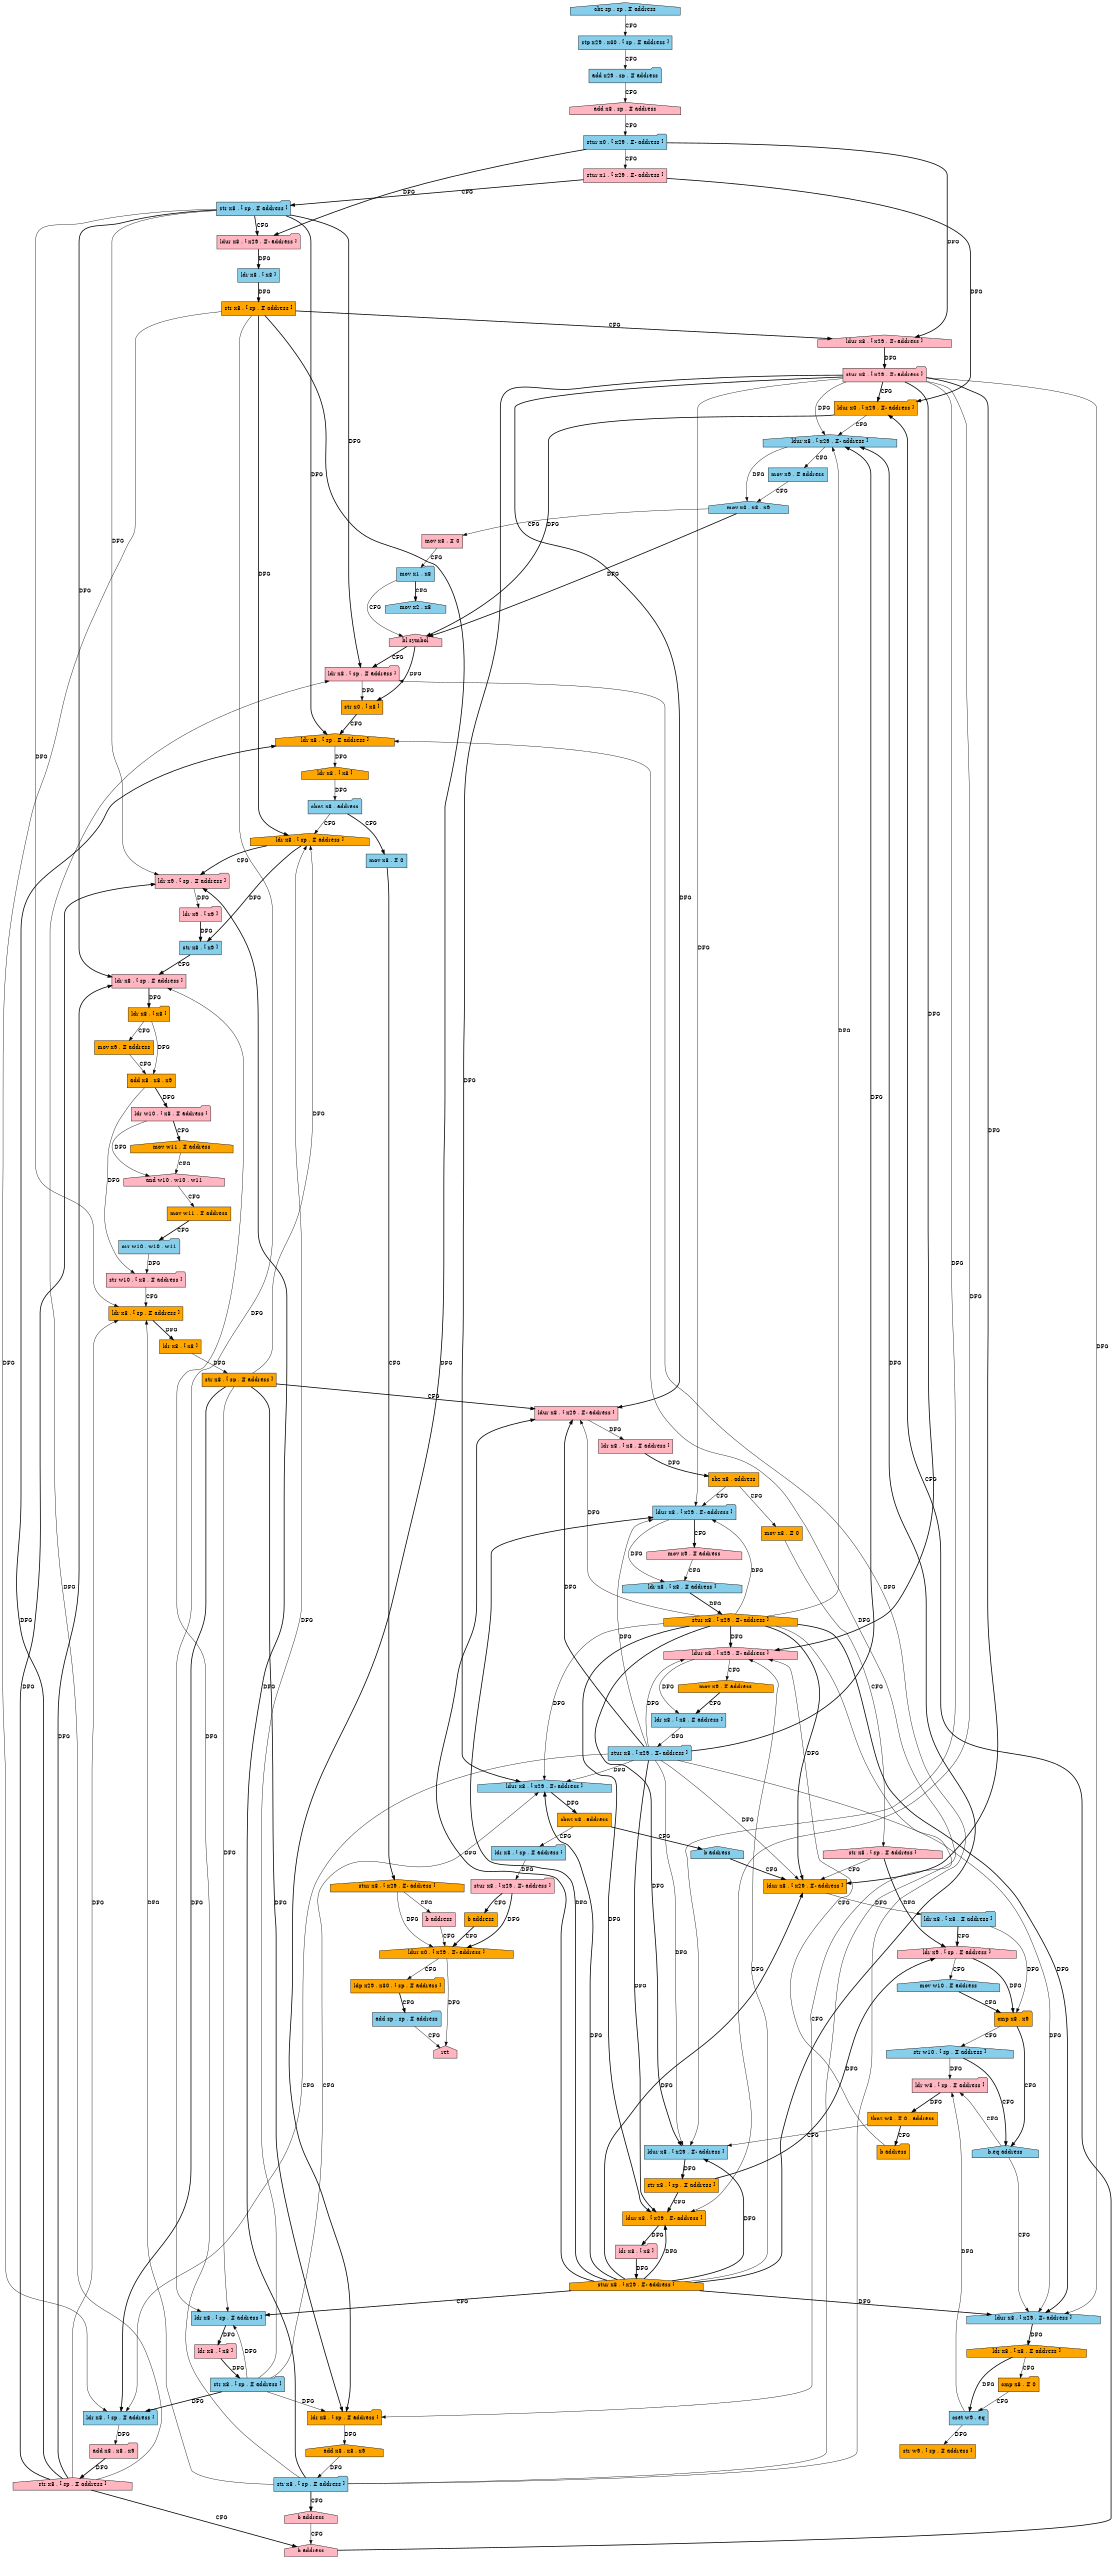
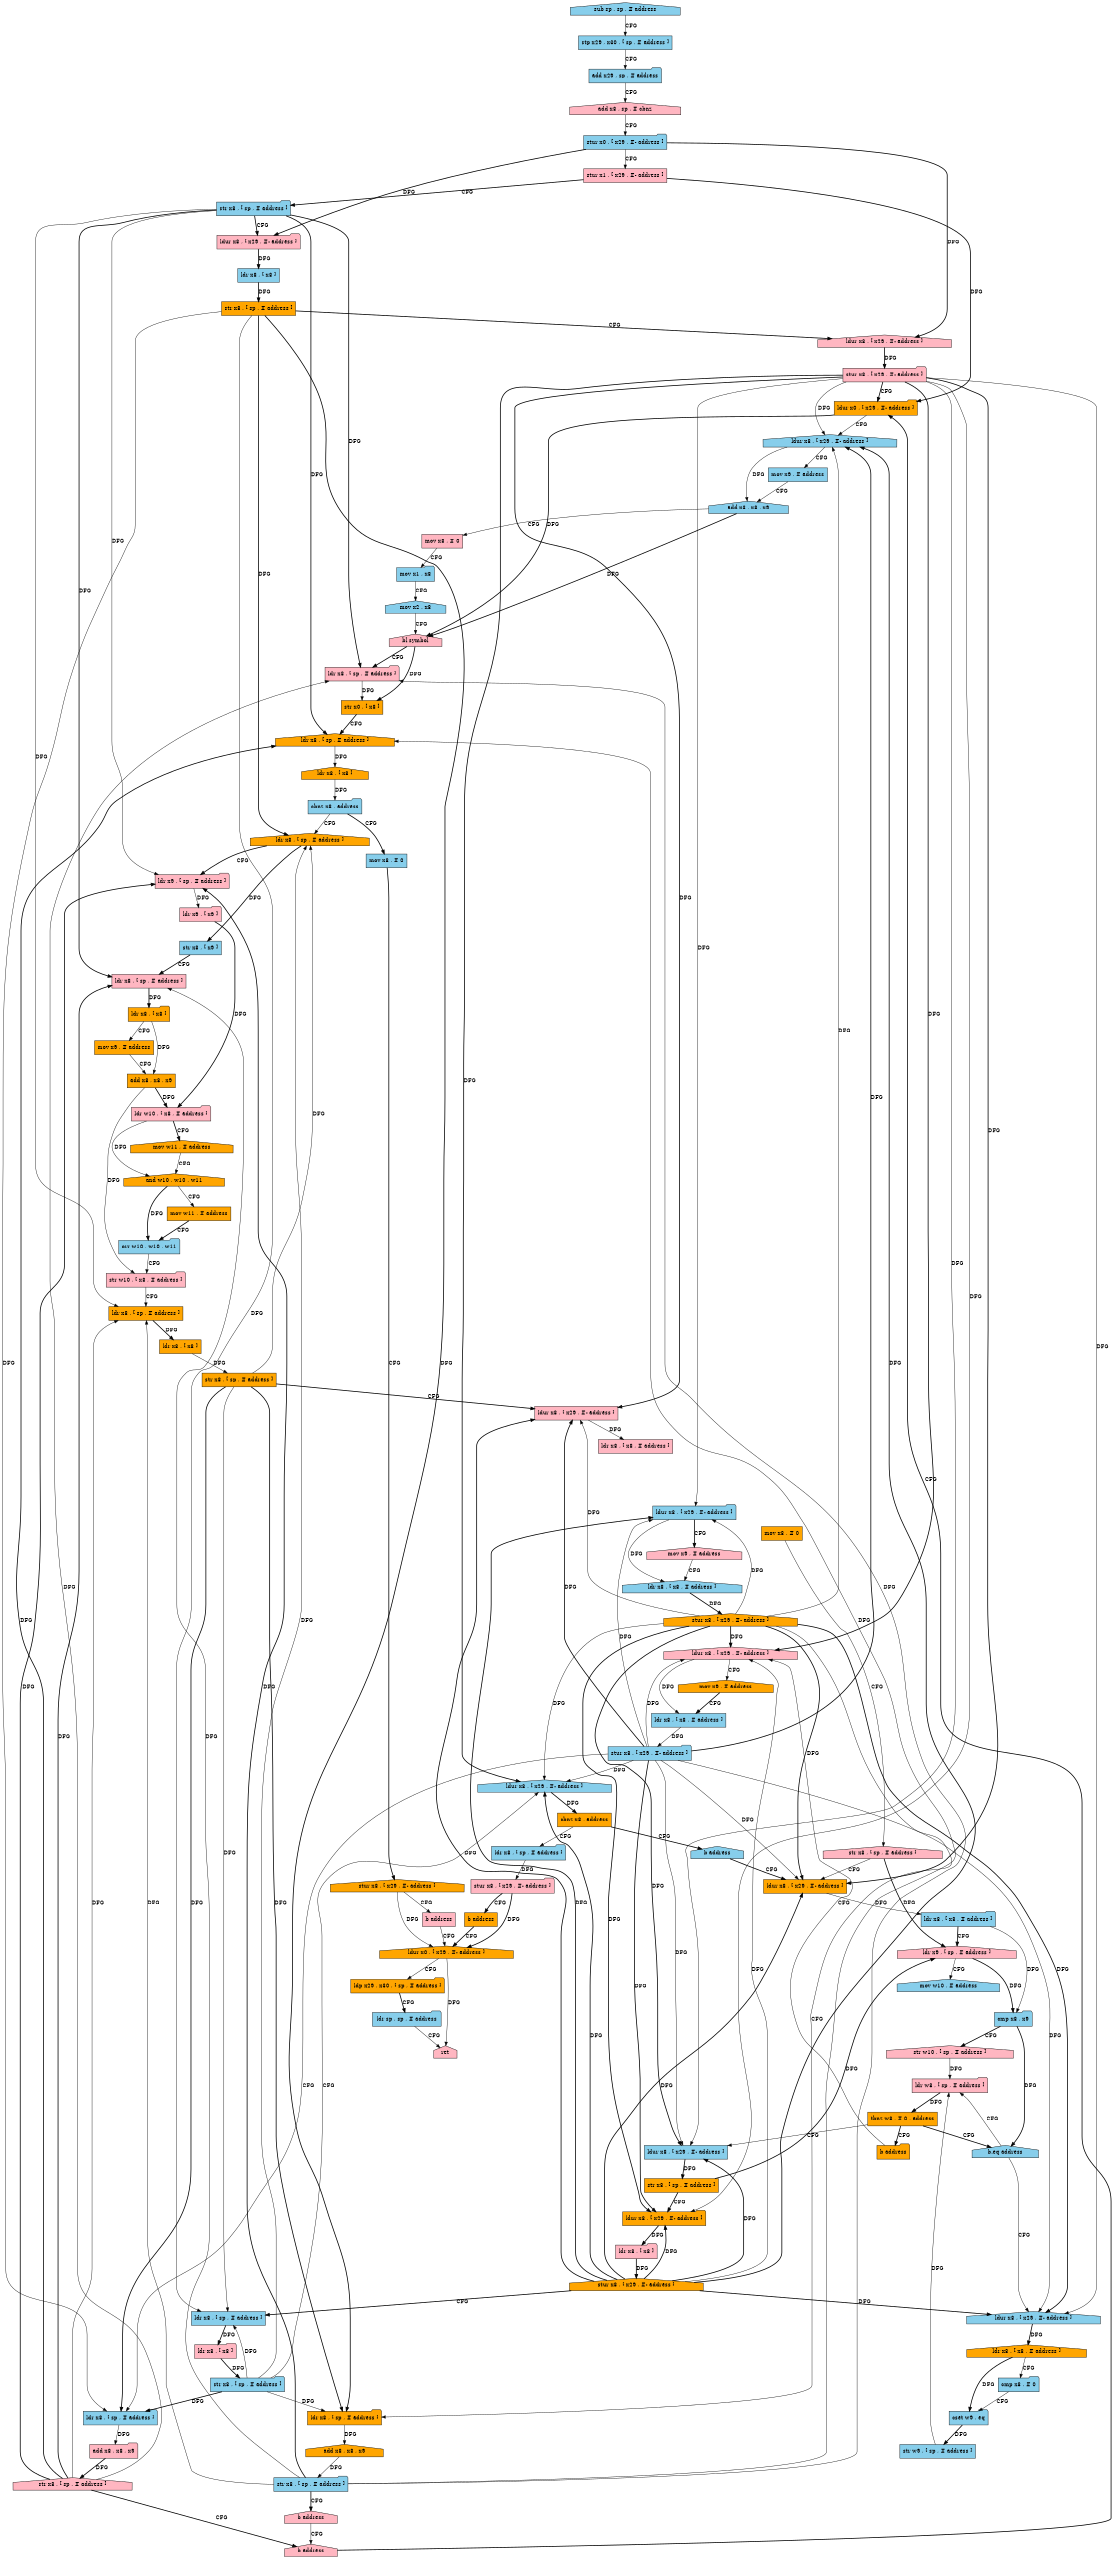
  digraph {
    node [fillcolor=skyblue shape=folder style=filled]
    edge [style=solid]
-   n1 [label="cbz sp , sp , # address" shape=house]
+   n1 [label="sub sp , sp , # address" shape=house]
    n2 [label="stp x29 , x30 , [ sp , # address ]" shape=box]
    n3 [label="add x29 , sp , # address"]
-   n4 [fillcolor=lightpink label="add x8 , sp , # address" shape=house]
+   n4 [fillcolor=lightpink label="add x8 , sp , # cbnz" shape=house]
    n5 [label="stur x0 , [ x29 , #- address ]"]
    n6 [fillcolor=lightpink label="stur x1 , [ x29 , #- address ]" shape=box]
    n7 [fillcolor=lightpink label="ldur x8 , [ x29 , #- address ]"]
    n8 [fillcolor=lightpink label="ldur x8 , [ x29 , #- address ]" shape=house]
    n9 [label="str x8 , [ sp , # address ]"]
    n10 [fillcolor=orange label="ldur x0 , [ x29 , #- address ]"]
    n11 [label="ldr x8 , [ x8 ]" shape=box]
    n12 [fillcolor=lightpink label="stur x8 , [ x29 , #- address ]"]
    n13 [fillcolor=lightpink label="ldr x9 , [ sp , # address ]"]
    n14 [fillcolor=lightpink label="ldr x8 , [ sp , # address ]" shape=box]
    n15 [fillcolor=orange label="ldr x8 , [ sp , # address ]" shape=box]
    n16 [fillcolor=lightpink label="ldr x8 , [ sp , # address ]"]
    n17 [fillcolor=orange label="ldr x8 , [ sp , # address ]" shape=house]
    n18 [label="ldur x8 , [ x29 , #- address ]" shape=house]
    n19 [fillcolor=lightpink label="bl symbol" shape=house]
    n20 [fillcolor=lightpink label="ldr x9 , [ x9 ]"]
    n21 [fillcolor=orange label="ldr x8 , [ x8 ]"]
    n22 [fillcolor=orange label="ldr x8 , [ x8 ]" shape=box]
    n23 [fillcolor=orange label="str x0 , [ x8 ]" shape=box]
    n24 [fillcolor=orange label="ldr x8 , [ x8 ]" shape=house]
    n25 [fillcolor=orange label="str x8 , [ sp , # address ]" shape=box]
    n26 [fillcolor=orange label="ldr x8 , [ sp , # address ]" shape=house]
    n27 [fillcolor=orange label="ldr x8 , [ sp , # address ]"]
    n28 [label="ldr x8 , [ sp , # address ]" shape=box]
    n29 [label="ldr x8 , [ sp , # address ]"]
    n30 [label="str x8 , [ x9 ]" shape=box]
    n31 [fillcolor=orange label="add x8 , x8 , x9" shape=house]
    n32 [fillcolor=lightpink label="ldr x8 , [ x8 ]"]
    n33 [fillcolor=lightpink label="add x8 , x8 , x9"]
    n34 [fillcolor=lightpink label="ldur x8 , [ x29 , #- address ]" shape=box]
    n35 [label="ldur x8 , [ x29 , #- address ]"]
    n36 [fillcolor=orange label="ldur x8 , [ x29 , #- address ]" shape=box]
    n37 [label="ldur x8 , [ x29 , #- address ]" shape=box]
    n38 [label="ldur x8 , [ x29 , #- address ]" shape=house]
    n39 [fillcolor=orange label="ldur x8 , [ x29 , #- address ]"]
    n40 [label="ldur x8 , [ x29 , #- address ]" shape=house]
    n41 [fillcolor=lightpink label="ldur x8 , [ x29 , #- address ]" shape=house]
    n42 [fillcolor=lightpink label="ldr x8 , [ x8 , # address ]" shape=box]
    n43 [fillcolor=lightpink label="mov x9 , # address" shape=house]
    n44 [label="ldr x8 , [ x8 , # address ]" shape=house]
    n45 [label="ldr x8 , [ x8 , # address ]"]
    n46 [fillcolor=orange label="str x8 , [ sp , # address ]" shape=box]
    n47 [fillcolor=orange label="ldr x8 , [ x8 , # address ]" shape=house]
    n48 [fillcolor=lightpink label="ldr x8 , [ x8 ]"]
    n49 [fillcolor=orange label="cbnz x8 , address" shape=box]
    n50 [fillcolor=orange label="mov x9 , # address" shape=house]
    n51 [label="ldr x8 , [ x8 , # address ]" shape=box]
    n52 [label="mov x9 , # address" shape=box]
-   n53 [label="mov x3 , x8 , x9" shape=house]
+   n53 [label="add x3 , x8 , x9" shape=house]
    n54 [fillcolor=orange label="mov x9 , # address" shape=box]
    n55 [fillcolor=orange label="add x8 , x8 , x9" shape=box]
    n56 [fillcolor=lightpink label="ldr w10 , [ x8 , # address ]"]
    n57 [fillcolor=lightpink label="str w10 , [ x8 , # address ]"]
    n58 [fillcolor=orange label="mov w11 , # address" shape=house]
-   n59 [fillcolor=lightpink label="and w10 , w10 , w11" shape=house]
+   n59 [fillcolor=orange label="and w10 , w10 , w11" shape=house]
    n60 [fillcolor=orange label="mov w11 , # address" shape=box]
    n61 [label="orr w10 , w10 , w11"]
    n62 [fillcolor=orange label="str x8 , [ sp , # address ]" shape=box]
-   n63 [fillcolor=orange label="cbz x8 , address" shape=box]
    n64 [fillcolor=orange label="mov x8 , # 0" shape=box]
    n65 [fillcolor=lightpink label="str x8 , [ sp , # address ]" shape=house]
    n66 [fillcolor=lightpink label="ldr x9 , [ sp , # address ]" shape=house]
    n67 [fillcolor=orange label="stur x8 , [ x29 , #- address ]" shape=house]
    n68 [label="mov x8 , # 0" shape=box]
    n69 [fillcolor=orange label="stur x8 , [ x29 , #- address ]" shape=house]
    n70 [fillcolor=lightpink label="b address" shape=box]
    n71 [fillcolor=orange label="ldur x0 , [ x29 , #- address ]" shape=house]
    n72 [fillcolor=orange label="ldp x29 , x30 , [ sp , # address ]"]
    n73 [fillcolor=lightpink label=ret shape=house]
-   n74 [label="add sp , sp , # address"]
-   n75 [fillcolor=orange label="cmp x8 , x9"]
+   n74 [label="ldr sp , sp , # address"]
+   n75 [label="cmp x8 , x9"]
    n76 [label="mov w10 , # address" shape=house]
    n77 [label="str x8 , [ sp , # address ]"]
    n78 [fillcolor=lightpink label="b address" shape=house]
    n79 [fillcolor=lightpink label="b address" shape=house]
    n80 [fillcolor=lightpink label="ldr w8 , [ sp , # address ]"]
    n81 [fillcolor=orange label="tbnz w8 , # 0 , address" shape=box]
    n82 [fillcolor=orange label="b address"]
-   n83 [fillcolor=orange label="cmp x8 , # 0"]
+   n83 [label="cmp x8 , # 0"]
    n84 [label="cset w9 , eq"]
-   n85 [fillcolor=orange label="str w9 , [ sp , # address ]" shape=box]
+   n85 [label="str w9 , [ sp , # address ]" shape=box]
    n86 [fillcolor=orange label="stur x8 , [ x29 , #- address ]" shape=house]
    n87 [label="str x8 , [ sp , # address ]"]
    n88 [label="b address" shape=house]
    n89 [label="ldr x8 , [ sp , # address ]"]
    n90 [fillcolor=lightpink label="stur x8 , [ x29 , #- address ]"]
    n91 [fillcolor=orange label="b address" shape=box]
    n92 [label="stur x8 , [ x29 , #- address ]"]
    n93 [fillcolor=lightpink label="mov x8 , # 0" shape=box]
    n94 [label="mov x1 , x8"]
    n95 [label="mov x2 , x8" shape=house]
    n96 [label="cbnz x8 , address"]
    n97 [fillcolor=lightpink label="str x8 , [ sp , # address ]" shape=house]
-   n98 [label="str w10 , [ sp , # address ]" shape=house]
+   n98 [fillcolor=lightpink label="str w10 , [ sp , # address ]" shape=house]
    n99 [label="b.eq address" shape=house]
    n1 -> n2 [label=CFG]
    n2 -> n3 [label=CFG]
    n3 -> n4 [label=CFG]
    n4 -> n5 [label=CFG]
    n5 -> n6 [label=CFG]
    n5 -> n7 [label=DFG style=bold]
    n5 -> n8 [label=DFG style=bold]
    n6 -> n9 [label=CFG style=bold]
    n6 -> n10 [label=DFG style=bold]
    n7 -> n11 [label=DFG style=bold]
    n8 -> n12 [label=DFG style=bold]
    n9 -> n7 [label=CFG style=bold]
    n9 -> n13 [label=DFG]
    n9 -> n14 [label=DFG style=bold]
    n9 -> n15 [label=DFG]
    n9 -> n16 [label=DFG style=bold]
    n9 -> n17 [label=DFG style=bold]
    n10 -> n18 [label=CFG]
    n10 -> n19 [label=DFG style=bold]
    n11 -> n25 [label=DFG style=bold]
    n12 -> n10 [label=CFG style=bold]
    n12 -> n18 [label=DFG]
    n12 -> n34 [label=DFG style=bold]
    n12 -> n35 [label=DFG]
    n12 -> n36 [label=DFG style=bold]
    n12 -> n37 [label=DFG]
    n12 -> n38 [label=DFG]
    n12 -> n39 [label=DFG]
    n12 -> n40 [label=DFG style=bold]
    n12 -> n41 [label=DFG style=bold]
    n13 -> n20 [label=DFG]
    n14 -> n21 [label=DFG style=bold]
    n15 -> n22 [label=DFG style=bold]
    n16 -> n23 [label=DFG]
    n17 -> n24 [label=DFG]
    n18 -> n52 [label=CFG]
    n18 -> n53 [label=DFG]
    n19 -> n16 [label=CFG style=bold]
    n19 -> n23 [label=DFG style=bold]
-   n20 -> n30 [label=DFG style=bold]
+   n20 -> n56 [label=DFG style=bold]
    n21 -> n54 [label=CFG]
    n21 -> n55 [label=DFG]
    n22 -> n62 [label=DFG]
    n23 -> n17 [label=CFG style=bold]
    n24 -> n96 [label=DFG]
    n25 -> n8 [label=CFG style=bold]
    n25 -> n26 [label=DFG style=bold]
    n25 -> n27 [label=DFG style=bold]
    n25 -> n28 [label=DFG]
    n25 -> n29 [label=DFG]
    n26 -> n13 [label=CFG style=bold]
    n26 -> n30 [label=DFG style=bold]
    n27 -> n31 [label=DFG]
    n28 -> n32 [label=DFG style=bold]
    n29 -> n33 [label=DFG]
    n30 -> n14 [label=CFG style=bold]
    n31 -> n77 [label=DFG]
    n32 -> n87 [label=DFG style=bold]
    n33 -> n97 [label=DFG style=bold]
    n34 -> n42 [label=DFG]
    n35 -> n43 [label=CFG style=bold]
    n35 -> n44 [label=DFG]
    n36 -> n45 [label=DFG]
    n37 -> n46 [label=DFG style=bold]
    n38 -> n47 [label=DFG style=bold]
    n39 -> n48 [label=DFG style=bold]
    n40 -> n49 [label=DFG style=bold]
    n41 -> n50 [label=CFG]
    n41 -> n51 [label=DFG]
-   n42 -> n63 [label=DFG style=bold]
    n43 -> n44 [label=CFG]
    n44 -> n67 [label=DFG style=bold]
    n45 -> n66 [label=CFG style=bold]
    n45 -> n75 [label=DFG]
    n46 -> n39 [label=CFG style=bold]
    n46 -> n66 [label=DFG style=bold]
    n47 -> n83 [label=CFG]
    n47 -> n84 [label=DFG style=bold]
    n48 -> n86 [label=DFG style=bold]
    n49 -> n88 [label=CFG style=bold]
    n49 -> n89 [label=CFG]
    n50 -> n51 [label=CFG style=bold]
    n51 -> n92 [label=DFG]
    n52 -> n53 [label=CFG]
    n53 -> n19 [label=DFG style=bold]
    n53 -> n93 [label=CFG]
    n54 -> n55 [label=CFG]
    n55 -> n56 [label=DFG style=bold]
    n55 -> n57 [label=DFG]
    n56 -> n58 [label=CFG style=bold]
    n56 -> n59 [label=DFG]
    n57 -> n15 [label=CFG]
    n58 -> n59 [label=CFG]
    n59 -> n60 [label=CFG]
+   n59 -> n61 [label=DFG style=bold]
    n60 -> n61 [label=CFG style=bold]
-   n61 -> n57 [label=DFG]
+   n61 -> n57 [label=CFG]
    n62 -> n26 [label=DFG]
    n62 -> n27 [label=DFG style=bold]
    n62 -> n28 [label=DFG]
    n62 -> n29 [label=DFG style=bold]
    n62 -> n34 [label=CFG style=bold]
-   n63 -> n35 [label=CFG]
-   n63 -> n64 [label=CFG]
    n64 -> n65 [label=CFG]
    n65 -> n36 [label=CFG]
    n65 -> n66 [label=DFG style=bold]
    n66 -> n75 [label=DFG style=bold]
    n66 -> n76 [label=CFG]
    n67 -> n18 [label=DFG]
    n67 -> n27 [label=CFG]
    n67 -> n34 [label=DFG]
    n67 -> n35 [label=DFG]
    n67 -> n36 [label=DFG style=bold]
    n67 -> n37 [label=DFG style=bold]
    n67 -> n38 [label=DFG style=bold]
    n67 -> n39 [label=DFG style=bold]
    n67 -> n40 [label=DFG]
    n67 -> n41 [label=DFG style=bold]
    n68 -> n69 [label=CFG style=bold]
    n69 -> n70 [label=CFG]
    n69 -> n71 [label=DFG]
    n70 -> n71 [label=CFG]
    n71 -> n72 [label=CFG]
    n71 -> n73 [label=DFG]
    n72 -> n74 [label=CFG style=bold]
    n74 -> n73 [label=CFG]
-   n75 -> n98 [label=CFG]
-   n75 -> n99 [label=CFG style=bold]
-   n76 -> n75 [label=CFG style=bold]
+   n75 -> n98 [label=CFG style=bold]
+   n75 -> n99 [label=DFG style=bold]
    n77 -> n13 [label=DFG style=bold]
    n77 -> n14 [label=DFG]
    n77 -> n15 [label=DFG]
    n77 -> n16 [label=DFG]
    n77 -> n17 [label=DFG]
    n77 -> n78 [label=CFG style=bold]
    n78 -> n79 [label=CFG]
    n79 -> n10 [label=CFG style=bold]
    n80 -> n81 [label=DFG style=bold]
    n81 -> n37 [label=CFG]
    n81 -> n82 [label=CFG style=bold]
    n82 -> n41 [label=CFG]
    n83 -> n84 [label=CFG]
-   n84 -> n85 [label=DFG]
-   n84 -> n80 [label=DFG]
+   n84 -> n85 [label=DFG style=bold]
+   n85 -> n80 [label=DFG]
    n86 -> n18 [label=DFG style=bold]
    n86 -> n28 [label=CFG style=bold]
    n86 -> n34 [label=DFG style=bold]
    n86 -> n35 [label=DFG style=bold]
    n86 -> n36 [label=DFG style=bold]
    n86 -> n37 [label=DFG style=bold]
    n86 -> n38 [label=DFG style=bold]
    n86 -> n39 [label=DFG style=bold]
    n86 -> n40 [label=DFG style=bold]
    n86 -> n41 [label=DFG]
    n87 -> n26 [label=DFG]
    n87 -> n27 [label=DFG]
    n87 -> n28 [label=DFG]
    n87 -> n29 [label=DFG style=bold]
    n87 -> n40 [label=CFG]
    n88 -> n36 [label=CFG style=bold]
    n89 -> n90 [label=DFG]
    n90 -> n71 [label=DFG style=bold]
    n90 -> n91 [label=CFG style=bold]
    n91 -> n71 [label=CFG style=bold]
    n92 -> n18 [label=DFG style=bold]
    n92 -> n29 [label=CFG]
    n92 -> n34 [label=DFG style=bold]
    n92 -> n35 [label=DFG]
    n92 -> n36 [label=DFG]
    n92 -> n37 [label=DFG]
    n92 -> n38 [label=DFG]
    n92 -> n39 [label=DFG style=bold]
    n92 -> n40 [label=DFG]
    n92 -> n41 [label=DFG]
    n93 -> n94 [label=CFG]
-   n94 -> n95 [label=CFG style=bold]
-   n94 -> n19 [label=CFG]
+   n94 -> n95 [label=CFG]
+   n95 -> n19 [label=CFG]
    n96 -> n26 [label=CFG]
    n96 -> n68 [label=CFG style=bold]
    n97 -> n13 [label=DFG style=bold]
    n97 -> n14 [label=DFG style=bold]
    n97 -> n15 [label=DFG]
    n97 -> n16 [label=DFG]
    n97 -> n17 [label=DFG style=bold]
    n97 -> n79 [label=CFG style=bold]
    n98 -> n80 [label=DFG]
-   n98 -> n99 [label=CFG style=bold]
+   n81 -> n99 [label=CFG style=bold]
    n99 -> n38 [label=CFG]
    n99 -> n80 [label=CFG]
  }
